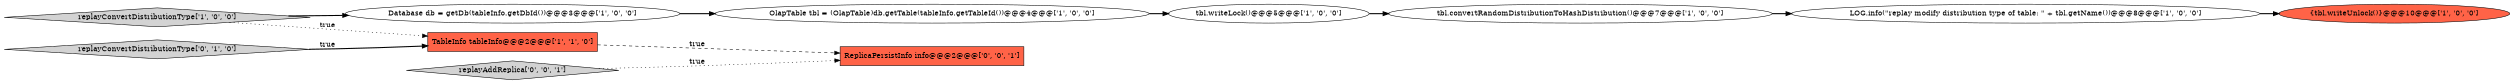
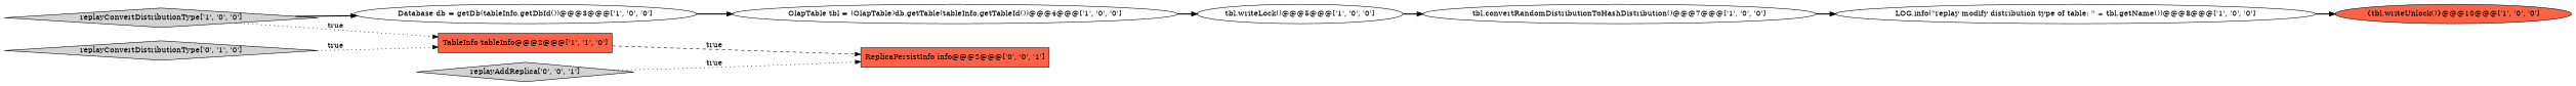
  digraph {
    rankdir=LR
    node [fillcolor=white shape=ellipse style=filled]
    edge [style=bold]
    n1 [label="Database db = getDb(tableInfo.getDbId())@@@3@@@['1', '0', '0']"]
    n2 [label="OlapTable tbl = (OlapTable)db.getTable(tableInfo.getTableId())@@@4@@@['1', '0', '0']"]
    n3 [label="tbl.writeLock()@@@5@@@['1', '0', '0']"]
    n4 [fillcolor=lightgray label="replayAddReplica['0', '0', '1']" shape=diamond]
    n5 [fillcolor=tomato label="ReplicaPersistInfo info@@@2@@@['0', '0', '1']" shape=box]
    n6 [label="tbl.convertRandomDistributionToHashDistribution()@@@7@@@['1', '0', '0']"]
    n7 [label="LOG.info(\"replay modify distribution type of table: \" + tbl.getName())@@@8@@@['1', '0', '0']"]
    n8 [fillcolor=tomato label="{tbl.writeUnlock()}@@@10@@@['1', '0', '0']"]
    n9 [fillcolor=lightgray label="replayConvertDistributionType['1', '0', '0']" shape=diamond]
    n10 [fillcolor=tomato label="TableInfo tableInfo@@@2@@@['1', '1', '0']" shape=box]
    n11 [fillcolor=lightgray label="replayConvertDistributionType['0', '1', '0']" shape=diamond]
    n1 -> n2
    n2 -> n3
    n3 -> n6
    n4 -> n5 [label=true style=dotted]
    n6 -> n7
    n7 -> n8
    n9 -> n1
    n9 -> n10 [label=true style=dotted]
    n10 -> n5 [label=true style=dashed]
-   n11 -> n10 [label=true]
+   n11 -> n10 [label=true style=dotted]
  }
